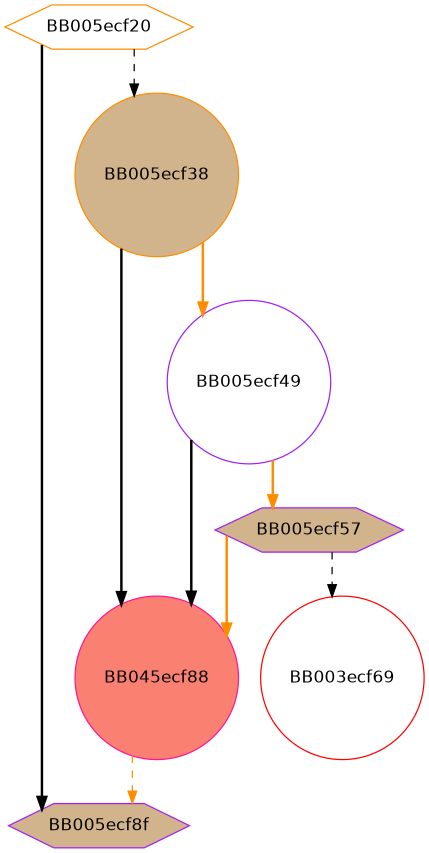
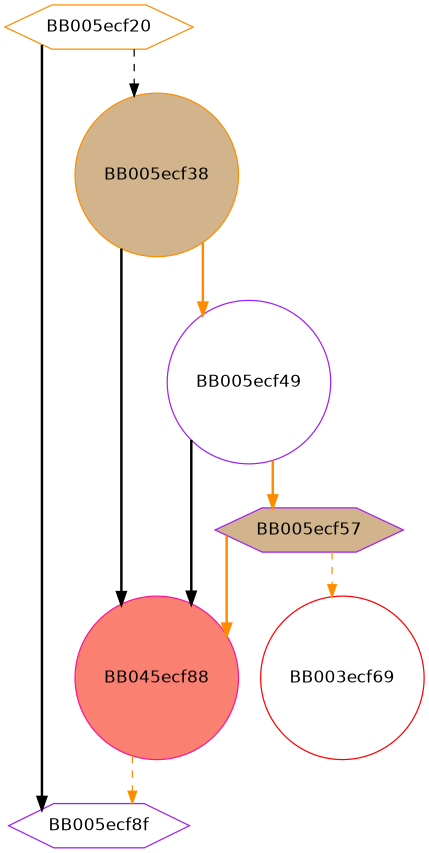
  digraph {
    fontname="DejaVu Sans"
    splines=ortho
    node [color=purple fillcolor=white fontname="DejaVu Sans" shape=circle style=filled]
    edge [color=darkorange fontname="DejaVu Sans" style=bold]
    BB005ecf20 [color=darkorange shape=hexagon]
-   BB005ecf8f [fillcolor=tan shape=hexagon]
+   BB005ecf8f [shape=hexagon]
    BB005ecf38 [color=darkorange fillcolor=tan]
    n4 [color=deeppink fillcolor=salmon label=BB045ecf88]
    BB005ecf49
    BB005ecf57 [fillcolor=tan shape=hexagon]
    n7 [color=red label=BB003ecf69]
    BB005ecf20 -> BB005ecf8f [color=black]
    BB005ecf20 -> BB005ecf38 [color=black style=dashed]
    BB005ecf38 -> n4 [color=black]
    BB005ecf38 -> BB005ecf49
    n4 -> BB005ecf8f [style=dashed]
    BB005ecf49 -> n4 [color=black]
    BB005ecf49 -> BB005ecf57
    BB005ecf57 -> n4
-   BB005ecf57 -> n7 [color=black style=dashed]
+   BB005ecf57 -> n7 [style=dashed]
  }
